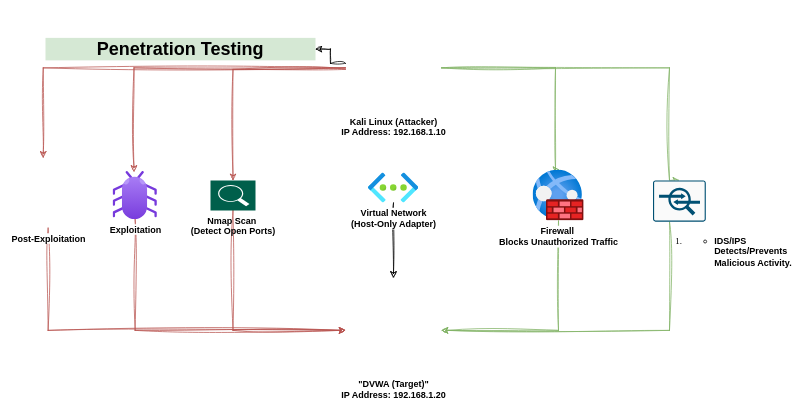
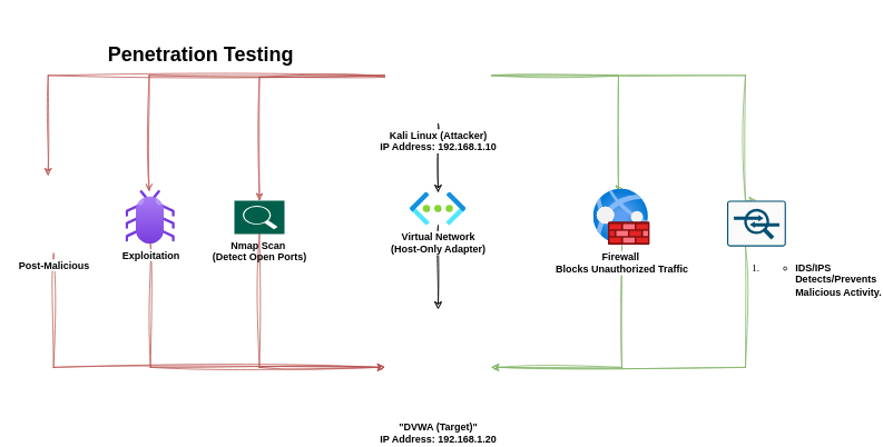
  <mxCell id="0" />
  <mxCell id="1" parent="0" />
- <mxCell id="2" value="" style="edgeStyle=orthogonalEdgeStyle;rounded=0;sketch=1;hachureGap=4;jiggle=2;curveFitting=1;orthogonalLoop=1;jettySize=auto;html=1;fontFamily=Architects Daughter;fontSource=https%3A%2F%2Ffonts.googleapis.com%2Fcss%3Ffamily%3DArchitects%2BDaughter;" edge="1" parent="1" source="6" target="22"><mxGeometry relative="1" as="geometry" /></mxCell>
- <mxCell id="3" value="" style="edgeStyle=orthogonalEdgeStyle;rounded=0;sketch=1;hachureGap=4;jiggle=2;curveFitting=1;orthogonalLoop=1;jettySize=auto;html=1;fontFamily=Architects Daughter;fontSource=https%3A%2F%2Ffonts.googleapis.com%2Fcss%3Ffamily%3DArchitects%2BDaughter;fillColor=#f8cecc;strokeColor=#b85450;entryX=0.474;entryY=0.01;entryDx=0;entryDy=0;entryPerimeter=0;" edge="1" parent="1" source="6" target="14"><mxGeometry relative="1" as="geometry"><mxPoint x="460" y="69.998" as="sourcePoint" /><mxPoint x="179.524" y="213.95" as="targetPoint" /><Array as="points"><mxPoint x="178" y="90" /></Array></mxGeometry></mxCell>
+ <mxCell id="2" value="" style="edgeStyle=orthogonalEdgeStyle;rounded=0;sketch=1;hachureGap=4;jiggle=2;curveFitting=1;orthogonalLoop=1;jettySize=auto;html=1;fontFamily=Architects Daughter;fontSource=https%3A%2F%2Ffonts.googleapis.com%2Fcss%3Ffamily%3DArchitects%2BDaughter;" edge="1" parent="1" source="6" target="9"><mxGeometry relative="1" as="geometry" /></mxCell>
+ <mxCell id="3" value="" style="edgeStyle=orthogonalEdgeStyle;rounded=0;sketch=1;hachureGap=4;jiggle=2;curveFitting=1;orthogonalLoop=1;jettySize=auto;html=1;fontFamily=Architects Daughter;fontSource=https%3A%2F%2Ffonts.googleapis.com%2Fcss%3Ffamily%3DArchitects%2BDaughter;fillColor=#f8cecc;strokeColor=#b85450;entryX=0.474;entryY=0.01;entryDx=0;entryDy=0;entryPerimeter=0;endArrow=open;" edge="1" parent="1" source="6" target="14"><mxGeometry relative="1" as="geometry"><mxPoint x="460" y="69.998" as="sourcePoint" /><mxPoint x="179.524" y="213.95" as="targetPoint" /><Array as="points"><mxPoint x="178" y="90" /></Array></mxGeometry></mxCell>
  <mxCell id="4" value="" style="edgeStyle=orthogonalEdgeStyle;rounded=0;sketch=1;hachureGap=4;jiggle=2;curveFitting=1;orthogonalLoop=1;jettySize=auto;html=1;fontFamily=Architects Daughter;fontSource=https%3A%2F%2Ffonts.googleapis.com%2Fcss%3Ffamily%3DArchitects%2BDaughter;entryX=0.518;entryY=-0.002;entryDx=0;entryDy=0;entryPerimeter=0;fillColor=#d5e8d4;strokeColor=#82b366;" edge="1" parent="1" source="6" target="19"><mxGeometry relative="1" as="geometry"><mxPoint x="692" y="84" as="targetPoint" /><Array as="points"><mxPoint x="740" y="90" /><mxPoint x="740" y="226" /></Array></mxGeometry></mxCell>
  <mxCell id="5" value="" style="edgeStyle=orthogonalEdgeStyle;rounded=0;sketch=1;hachureGap=4;jiggle=2;curveFitting=1;orthogonalLoop=1;jettySize=auto;html=1;fontFamily=Architects Daughter;fontSource=https%3A%2F%2Ffonts.googleapis.com%2Fcss%3Ffamily%3DArchitects%2BDaughter;entryX=0.5;entryY=0;entryDx=0;entryDy=0;entryPerimeter=0;fillColor=#d5e8d4;strokeColor=#82b366;" edge="1" parent="1" source="6" target="21"><mxGeometry relative="1" as="geometry"><mxPoint x="692" y="84" as="targetPoint" /><Array as="points"><mxPoint x="892" y="90" /></Array></mxGeometry></mxCell>
  <mxCell id="6" value="&lt;b style=&quot;font-family: Helvetica;&quot;&gt;Kali Linux (Attacker)&lt;br&gt;&lt;span data-end=&quot;943&quot; data-start=&quot;928&quot;&gt;IP Address:&lt;/span&gt;&amp;nbsp;&lt;span data-end=&quot;960&quot; data-start=&quot;944&quot;&gt;192.168.1.10&lt;/span&gt;&lt;/b&gt;" style="shape=image;html=1;verticalAlign=top;verticalLabelPosition=bottom;labelBackgroundColor=#ffffff;imageAspect=0;aspect=fixed;image=https://cdn0.iconfinder.com/data/icons/software-engineering-and-video-gaming/512/77_hacker_user_gammer_programmer-128.png;sketch=1;hachureGap=4;jiggle=2;curveFitting=1;fontFamily=Architects Daughter;fontSource=https%3A%2F%2Ffonts.googleapis.com%2Fcss%3Ffamily%3DArchitects%2BDaughter;" vertex="1" parent="1"><mxGeometry x="460" y="20" width="128" height="128" as="geometry" /></mxCell>
  <mxCell id="7" value="&lt;font face=&quot;Helvetica&quot;&gt;&lt;b&gt;&quot;DVWA (Target)&quot;&lt;br&gt;&lt;span data-end=&quot;1206&quot; data-start=&quot;1191&quot;&gt;IP Address:&lt;/span&gt; &lt;span data-end=&quot;1223&quot; data-start=&quot;1207&quot;&gt;192.168.1.20&lt;/span&gt;&lt;/b&gt;&lt;/font&gt;&lt;font face=&quot;Helvetica&quot;&gt;&lt;b&gt;&lt;/b&gt;&lt;/font&gt;" style="shape=image;html=1;verticalAlign=top;verticalLabelPosition=bottom;labelBackgroundColor=#ffffff;imageAspect=0;aspect=fixed;image=https://cdn3.iconfinder.com/data/icons/message-and-communication-4/32/18_-_-128.png;sketch=1;hachureGap=4;jiggle=2;curveFitting=1;fontFamily=Architects Daughter;fontSource=https%3A%2F%2Ffonts.googleapis.com%2Fcss%3Ffamily%3DArchitects%2BDaughter;" vertex="1" parent="1"><mxGeometry x="460" y="370" width="128" height="128" as="geometry" /></mxCell>
  <mxCell id="8" value="" style="edgeStyle=orthogonalEdgeStyle;rounded=0;sketch=1;hachureGap=4;jiggle=2;curveFitting=1;orthogonalLoop=1;jettySize=auto;html=1;fontFamily=Architects Daughter;fontSource=https%3A%2F%2Ffonts.googleapis.com%2Fcss%3Ffamily%3DArchitects%2BDaughter;" edge="1" parent="1" source="9" target="7"><mxGeometry relative="1" as="geometry" /></mxCell>
  <mxCell id="9" value="&lt;b&gt;&lt;font face=&quot;Helvetica&quot;&gt;Virtual Network &lt;br&gt;(Host-Only Adapter)&lt;/font&gt;&lt;/b&gt;" style="image;aspect=fixed;html=1;points=[];align=center;fontSize=12;image=img/lib/azure2/networking/Virtual_Networks.svg;sketch=1;hachureGap=4;jiggle=2;curveFitting=1;fontFamily=Architects Daughter;fontSource=https%3A%2F%2Ffonts.googleapis.com%2Fcss%3Ffamily%3DArchitects%2BDaughter;" vertex="1" parent="1"><mxGeometry x="490.5" y="230" width="67" height="40" as="geometry" /></mxCell>
  <mxCell id="10" value="" style="edgeStyle=orthogonalEdgeStyle;rounded=0;sketch=1;hachureGap=4;jiggle=2;curveFitting=1;orthogonalLoop=1;jettySize=auto;html=1;fontFamily=Architects Daughter;fontSource=https%3A%2F%2Ffonts.googleapis.com%2Fcss%3Ffamily%3DArchitects%2BDaughter;fillColor=#f8cecc;strokeColor=#b85450;" edge="1" parent="1" source="6" target="12"><mxGeometry relative="1" as="geometry"><mxPoint x="375.048" y="150" as="targetPoint" /><Array as="points"><mxPoint x="310" y="92" /></Array></mxGeometry></mxCell>
  <mxCell id="11" value="" style="edgeStyle=orthogonalEdgeStyle;rounded=0;sketch=1;hachureGap=4;jiggle=2;curveFitting=1;orthogonalLoop=1;jettySize=auto;html=1;fontFamily=Architects Daughter;fontSource=https%3A%2F%2Ffonts.googleapis.com%2Fcss%3Ffamily%3DArchitects%2BDaughter;fillColor=#f8cecc;strokeColor=#b85450;" edge="1" parent="1" source="12" target="7"><mxGeometry relative="1" as="geometry"><mxPoint x="310" y="330" as="targetPoint" /><Array as="points"><mxPoint x="310" y="440" /></Array></mxGeometry></mxCell>
  <mxCell id="12" value="&lt;font face=&quot;Helvetica&quot;&gt;&lt;b&gt;Nmap Scan&amp;nbsp; &lt;br&gt;(Detect Open Ports)&lt;/b&gt;&lt;/font&gt;" style="sketch=0;pointerEvents=1;shadow=0;dashed=0;html=1;strokeColor=none;fillColor=#005F4B;labelPosition=center;verticalLabelPosition=bottom;verticalAlign=top;align=center;outlineConnect=0;shape=mxgraph.veeam2.magnifying_glass;hachureGap=4;jiggle=2;curveFitting=1;fontFamily=Architects Daughter;fontSource=https%3A%2F%2Ffonts.googleapis.com%2Fcss%3Ffamily%3DArchitects%2BDaughter;" vertex="1" parent="1"><mxGeometry x="280" y="240" width="60" height="40" as="geometry" /></mxCell>
  <mxCell id="13" value="" style="edgeStyle=orthogonalEdgeStyle;rounded=0;sketch=1;hachureGap=4;jiggle=2;curveFitting=1;orthogonalLoop=1;jettySize=auto;html=1;fontFamily=Architects Daughter;fontSource=https%3A%2F%2Ffonts.googleapis.com%2Fcss%3Ffamily%3DArchitects%2BDaughter;fillColor=#f8cecc;strokeColor=#b85450;" edge="1" parent="1" source="14" target="7"><mxGeometry relative="1" as="geometry"><mxPoint x="179.5" y="374" as="targetPoint" /><Array as="points"><mxPoint x="180" y="440" /></Array></mxGeometry></mxCell>
  <mxCell id="14" value="&lt;b&gt;&lt;font face=&quot;Helvetica&quot;&gt;Exploitation&lt;/font&gt;&lt;/b&gt;" style="image;aspect=fixed;html=1;points=[];align=center;fontSize=12;image=img/lib/azure2/general/Bug.svg;sketch=1;hachureGap=4;jiggle=2;curveFitting=1;fontFamily=Architects Daughter;fontSource=https%3A%2F%2Ffonts.googleapis.com%2Fcss%3Ffamily%3DArchitects%2BDaughter;" vertex="1" parent="1"><mxGeometry x="150" y="228" width="59" height="64" as="geometry" /></mxCell>
  <mxCell id="15" value="" style="edgeStyle=orthogonalEdgeStyle;rounded=0;sketch=1;hachureGap=4;jiggle=2;curveFitting=1;orthogonalLoop=1;jettySize=auto;html=1;fontFamily=Architects Daughter;fontSource=https%3A%2F%2Ffonts.googleapis.com%2Fcss%3Ffamily%3DArchitects%2BDaughter;fillColor=#f8cecc;strokeColor=#b85450;" edge="1" parent="1" source="6"><mxGeometry relative="1" as="geometry"><mxPoint x="57" y="210" as="targetPoint" /><Array as="points"><mxPoint x="57" y="90" /></Array></mxGeometry></mxCell>
  <mxCell id="16" value="" style="edgeStyle=orthogonalEdgeStyle;rounded=0;sketch=1;hachureGap=4;jiggle=2;curveFitting=1;orthogonalLoop=1;jettySize=auto;html=1;fontFamily=Architects Daughter;fontSource=https%3A%2F%2Ffonts.googleapis.com%2Fcss%3Ffamily%3DArchitects%2BDaughter;fillColor=#f8cecc;strokeColor=#b85450;" edge="1" parent="1" source="17" target="7"><mxGeometry relative="1" as="geometry"><mxPoint x="-33.267" y="397" as="targetPoint" /><Array as="points"><mxPoint x="64" y="440" /></Array></mxGeometry></mxCell>
- <mxCell id="17" value="&lt;font face=&quot;Helvetica&quot;&gt;&lt;b&gt;Post-Exploitation&lt;/b&gt;&lt;/font&gt;" style="shape=image;html=1;verticalAlign=top;verticalLabelPosition=bottom;labelBackgroundColor=#ffffff;imageAspect=0;aspect=fixed;image=https://cdn2.iconfinder.com/data/icons/circle-icons-1/64/security-128.png;sketch=1;hachureGap=4;jiggle=2;curveFitting=1;fontFamily=Architects Daughter;fontSource=https%3A%2F%2Ffonts.googleapis.com%2Fcss%3Ffamily%3DArchitects%2BDaughter;" vertex="1" parent="1"><mxGeometry x="20" y="216.5" width="87" height="87" as="geometry" /></mxCell>
+ <mxCell id="17" value="&lt;font face=&quot;Helvetica&quot;&gt;&lt;b&gt;Post-Malicious&lt;/b&gt;&lt;/font&gt;" style="shape=image;html=1;verticalAlign=top;verticalLabelPosition=bottom;labelBackgroundColor=#ffffff;imageAspect=0;aspect=fixed;image=https://cdn2.iconfinder.com/data/icons/circle-icons-1/64/security-128.png;sketch=1;hachureGap=4;jiggle=2;curveFitting=1;fontFamily=Architects Daughter;fontSource=https%3A%2F%2Ffonts.googleapis.com%2Fcss%3Ffamily%3DArchitects%2BDaughter;" vertex="1" parent="1"><mxGeometry x="20" y="216.5" width="87" height="87" as="geometry" /></mxCell>
  <mxCell id="18" value="" style="edgeStyle=orthogonalEdgeStyle;rounded=0;sketch=1;hachureGap=4;jiggle=2;curveFitting=1;orthogonalLoop=1;jettySize=auto;html=1;fontFamily=Architects Daughter;fontSource=https%3A%2F%2Ffonts.googleapis.com%2Fcss%3Ffamily%3DArchitects%2BDaughter;fillColor=#d5e8d4;strokeColor=#82b366;" edge="1" parent="1" source="19" target="7"><mxGeometry relative="1" as="geometry"><mxPoint x="744" y="378" as="targetPoint" /><Array as="points"><mxPoint x="744" y="440" /></Array></mxGeometry></mxCell>
  <mxCell id="19" value="&lt;b&gt;&lt;font face=&quot;Helvetica&quot;&gt;Firewall&amp;nbsp; &lt;br&gt;Blocks Unauthorized Traffic&lt;/font&gt;&lt;/b&gt;" style="image;aspect=fixed;html=1;points=[];align=center;fontSize=12;image=img/lib/azure2/networking/Web_Application_Firewall_Policies_WAF.svg;sketch=1;hachureGap=4;jiggle=2;curveFitting=1;fontFamily=Architects Daughter;fontSource=https%3A%2F%2Ffonts.googleapis.com%2Fcss%3Ffamily%3DArchitects%2BDaughter;" vertex="1" parent="1"><mxGeometry x="710" y="226" width="68" height="68" as="geometry" /></mxCell>
  <mxCell id="20" value="" style="edgeStyle=orthogonalEdgeStyle;rounded=0;sketch=1;hachureGap=4;jiggle=2;curveFitting=1;orthogonalLoop=1;jettySize=auto;html=1;fontFamily=Architects Daughter;fontSource=https%3A%2F%2Ffonts.googleapis.com%2Fcss%3Ffamily%3DArchitects%2BDaughter;fillColor=#d5e8d4;strokeColor=#82b366;" edge="1" parent="1" source="21" target="7"><mxGeometry relative="1" as="geometry"><mxPoint x="892" y="360" as="targetPoint" /><Array as="points"><mxPoint x="892" y="440" /></Array></mxGeometry></mxCell>
  <mxCell id="21" value="&lt;ol data-end=&quot;2939&quot; data-start=&quot;2599&quot;&gt;&lt;li class=&quot;&quot; data-end=&quot;2939&quot; data-start=&quot;2804&quot;&gt;&lt;ul data-end=&quot;2939&quot; data-start=&quot;2851&quot;&gt;&lt;li class=&quot;&quot; data-end=&quot;2939&quot; data-start=&quot;2889&quot;&gt;&lt;p class=&quot;&quot; data-end=&quot;2939&quot; data-start=&quot;2891&quot;&gt;&lt;b&gt;&lt;font face=&quot;Helvetica&quot;&gt;&lt;span data-end=&quot;2936&quot; data-start=&quot;2898&quot;&gt;IDS/IPS &lt;br&gt;Detects/Prevents &lt;br&gt;Malicious Activity&lt;/span&gt;.&lt;/font&gt;&lt;/b&gt;&lt;/p&gt;&lt;br&gt;&lt;/li&gt;&lt;br&gt;&lt;/ul&gt;&lt;br&gt;&lt;/li&gt;&lt;br&gt;&lt;/ol&gt;" style="sketch=0;points=[[0.015,0.015,0],[0.985,0.015,0],[0.985,0.985,0],[0.015,0.985,0],[0.25,0,0],[0.5,0,0],[0.75,0,0],[1,0.25,0],[1,0.5,0],[1,0.75,0],[0.75,1,0],[0.5,1,0],[0.25,1,0],[0,0.75,0],[0,0.5,0],[0,0.25,0]];verticalLabelPosition=bottom;html=1;verticalAlign=top;aspect=fixed;align=left;pointerEvents=1;shape=mxgraph.cisco19.rect;prIcon=ips_ids;fillColor=#FAFAFA;strokeColor=#005073;hachureGap=4;jiggle=2;curveFitting=1;fontFamily=Architects Daughter;fontSource=https%3A%2F%2Ffonts.googleapis.com%2Fcss%3Ffamily%3DArchitects%2BDaughter;" vertex="1" parent="1"><mxGeometry x="870" y="240" width="70.4" height="55" as="geometry" /></mxCell>
- <mxCell id="22" value="&lt;h1&gt;&lt;b&gt;&lt;font face=&quot;Helvetica&quot;&gt;Penetration Testing&lt;/font&gt;&lt;/b&gt;&lt;/h1&gt;" style="rounded=0;whiteSpace=wrap;html=1;hachureGap=4;fontFamily=Architects Daughter;fontSource=https%3A%2F%2Ffonts.googleapis.com%2Fcss%3Ffamily%3DArchitects%2BDaughter;strokeColor=none;fillColor=#d5e8d4;" vertex="1" parent="1"><mxGeometry x="60" y="50" width="360" height="30" as="geometry" /></mxCell>
+ <mxCell id="22" value="&lt;h1&gt;&lt;b&gt;&lt;font face=&quot;Helvetica&quot;&gt;Penetration Testing&lt;/font&gt;&lt;/b&gt;&lt;/h1&gt;" style="rounded=0;whiteSpace=wrap;html=1;hachureGap=4;fontFamily=Architects Daughter;fontSource=https%3A%2F%2Ffonts.googleapis.com%2Fcss%3Ffamily%3DArchitects%2BDaughter;strokeColor=none;" vertex="1" parent="1"><mxGeometry x="60" y="50" width="360" height="30" as="geometry" /></mxCell>
